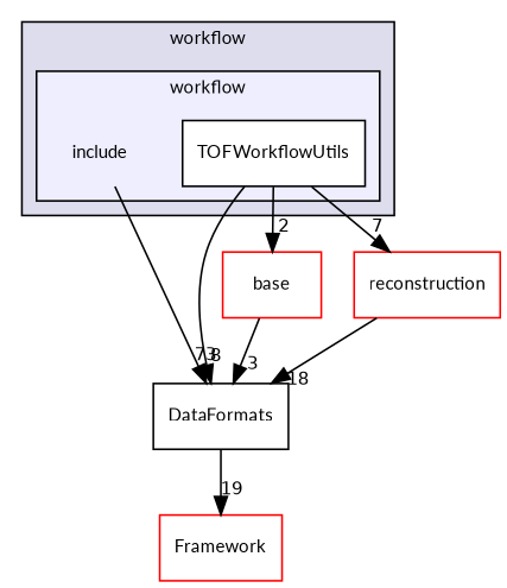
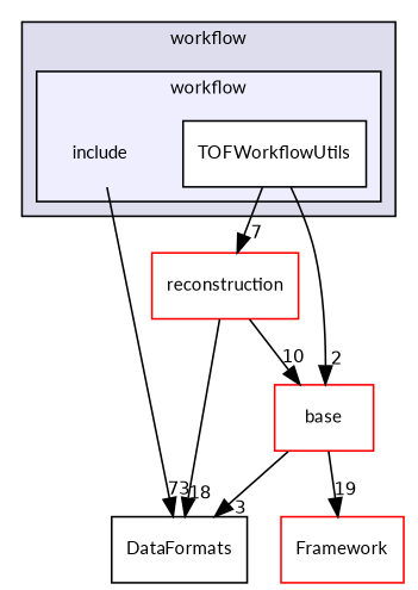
  digraph {
    compound=true
    fontname=Lato
    node [fontname=Lato fontsize=10 shape=box color=red]
    edge [fontname=Lato labeldistance=1.5 labelfontname=Helvetica labelfontsize=10]
    n1 [label=include shape=plaintext color=""]
    n2 [color=black fillcolor=white label=TOFWorkflowUtils style=filled]
    n3 [color=black label=DataFormats]
    n4 [label=base]
    n5 [label=reconstruction]
    n6 [label=Framework]
    subgraph cluster_1 {
      bgcolor="#ddddee"
      fontsize=10
      label=workflow
      pencolor=black
      subgraph cluster_2 {
        bgcolor="#eeeeff"
        fontsize=10
        label=workflow
        pencolor=black
        n1
        n2
      }
    }
    n1 -> n3 [headlabel=73]
-   n2 -> n3 [headlabel=8]
    n2 -> n4 [headlabel=2]
    n2 -> n5 [headlabel=7]
-   n3 -> n6 [headlabel=19]
+   n4 -> n6 [headlabel=19]
    n4 -> n3 [headlabel=3]
    n5 -> n3 [headlabel=18]
+   n5 -> n4 [headlabel=10]
  }
